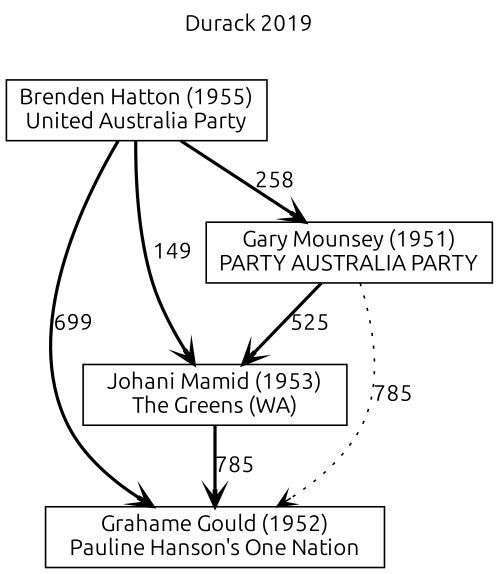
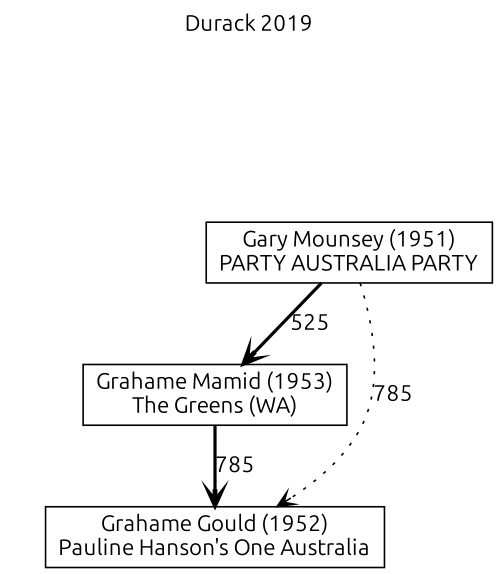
  digraph {
    fontname=Ubuntu
    label="Durack 2019"
    labelloc=t
    mclimit=10
    node [fontname=Ubuntu shape=box]
    edge [arrowhead=vee fontname=Ubuntu style=bold]
-   n1 [label="Grahame Gould (1952)\nPauline Hanson's One Nation"]
-   n2 [label="Johani Mamid (1953)\nThe Greens (WA)"]
+   n1 [label="Grahame Gould (1952)\nPauline Hanson's One Australia"]
+   n2 [label="Grahame Mamid (1953)\nThe Greens (WA)"]
    n3 [label="Gary Mounsey (1951)\nPARTY AUSTRALIA PARTY"]
-   n4 [label="Brenden Hatton (1955)\nUnited Australia Party"]
    n2 -> n1 [label=785]
    n3 -> n1 [label=785 style=dotted]
    n3 -> n2 [label=525]
-   n4 -> n1 [label=699]
-   n4 -> n2 [label=149]
-   n4 -> n3 [label=258]
  }
